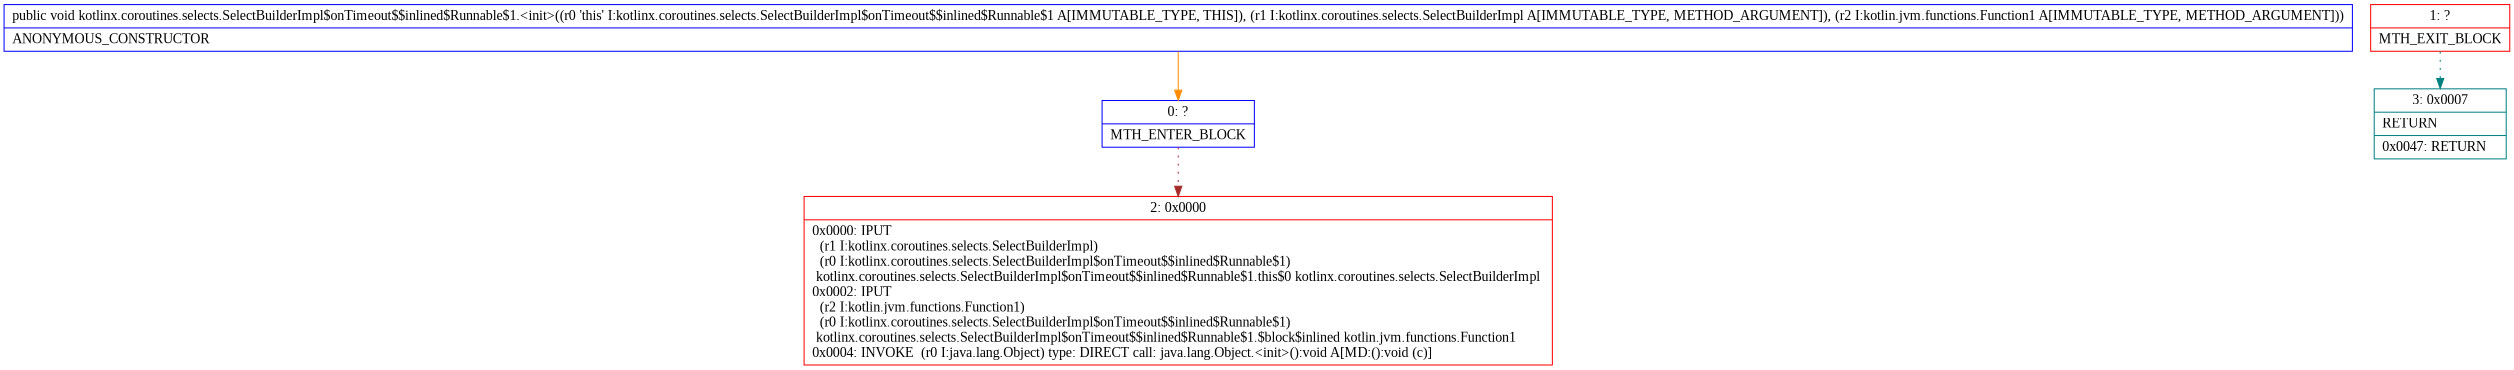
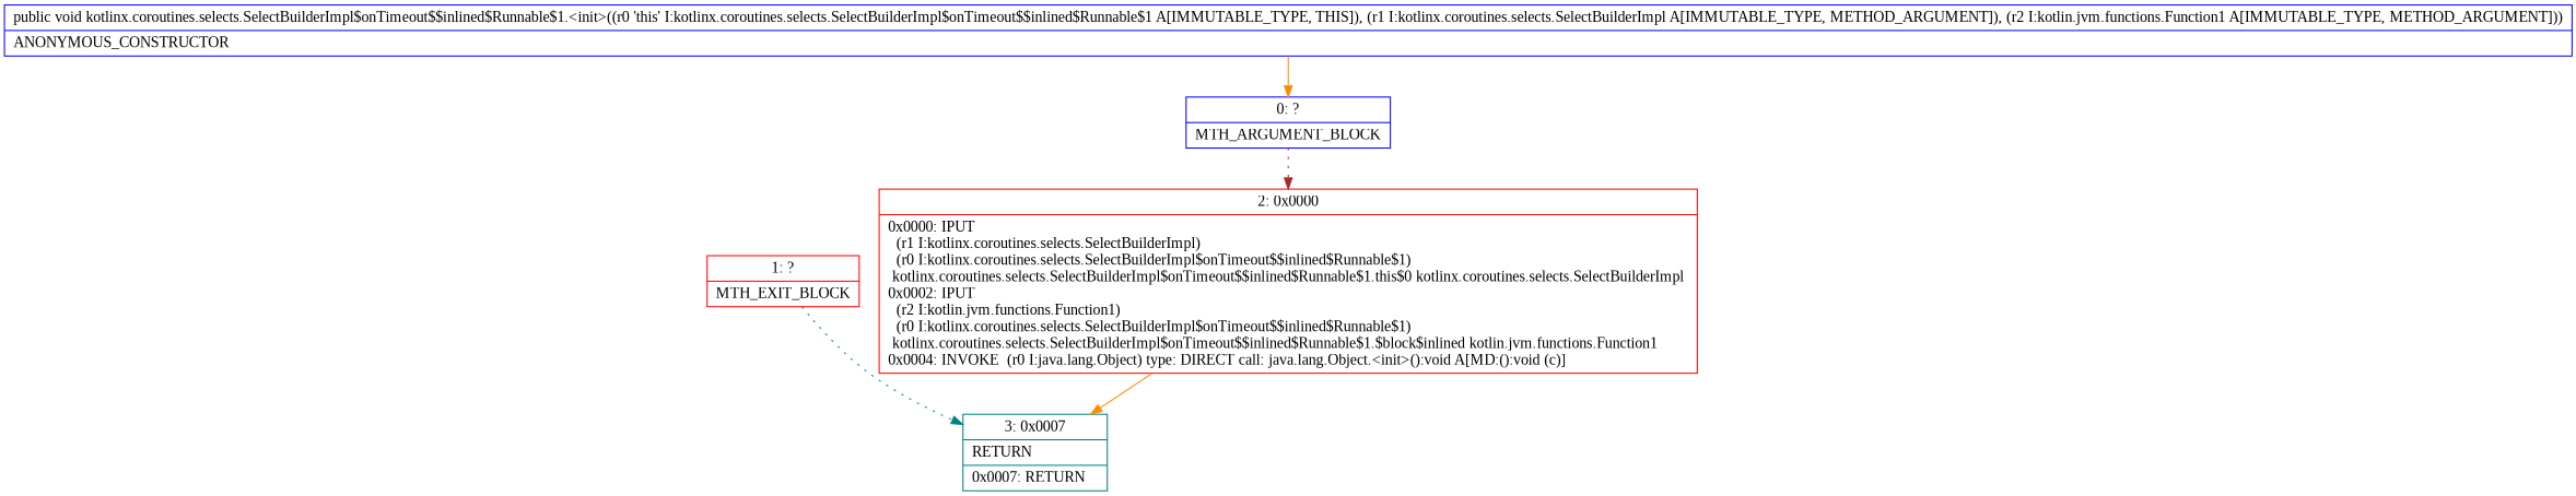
  digraph {
    fontname="Liberation Serif"
    node [color=blue fontname="Liberation Serif" shape=record]
    edge [color=darkorange fontname="Liberation Serif" style=dotted]
-   n1 [label="{0\:\ ?|MTH_ENTER_BLOCK\l}"]
+   n1 [label="{0\:\ ?|MTH_ARGUMENT_BLOCK\l}"]
    n2 [color=red label="{2\:\ 0x0000|0x0000: IPUT  \l  (r1 I:kotlinx.coroutines.selects.SelectBuilderImpl)\l  (r0 I:kotlinx.coroutines.selects.SelectBuilderImpl$onTimeout$$inlined$Runnable$1)\l kotlinx.coroutines.selects.SelectBuilderImpl$onTimeout$$inlined$Runnable$1.this$0 kotlinx.coroutines.selects.SelectBuilderImpl \l0x0002: IPUT  \l  (r2 I:kotlin.jvm.functions.Function1)\l  (r0 I:kotlinx.coroutines.selects.SelectBuilderImpl$onTimeout$$inlined$Runnable$1)\l kotlinx.coroutines.selects.SelectBuilderImpl$onTimeout$$inlined$Runnable$1.$block$inlined kotlin.jvm.functions.Function1 \l0x0004: INVOKE  (r0 I:java.lang.Object) type: DIRECT call: java.lang.Object.\<init\>():void A[MD:():void (c)]\l}"]
-   n3 [color=teal label="{3\:\ 0x0007|RETURN\l|0x0047: RETURN   \l}"]
+   n3 [color=teal label="{3\:\ 0x0007|RETURN\l|0x0007: RETURN   \l}"]
    n4 [color=red label="{1\:\ ?|MTH_EXIT_BLOCK\l}"]
    n5 [label="{public void kotlinx.coroutines.selects.SelectBuilderImpl$onTimeout$$inlined$Runnable$1.\<init\>((r0 'this' I:kotlinx.coroutines.selects.SelectBuilderImpl$onTimeout$$inlined$Runnable$1 A[IMMUTABLE_TYPE, THIS]), (r1 I:kotlinx.coroutines.selects.SelectBuilderImpl A[IMMUTABLE_TYPE, METHOD_ARGUMENT]), (r2 I:kotlin.jvm.functions.Function1 A[IMMUTABLE_TYPE, METHOD_ARGUMENT]))  | ANONYMOUS_CONSTRUCTOR\l}"]
    n1 -> n2 [color=brown]
+   n2 -> n3 [style=solid]
    n4 -> n3 [color=teal]
    n5 -> n1 [style=solid]
  }
